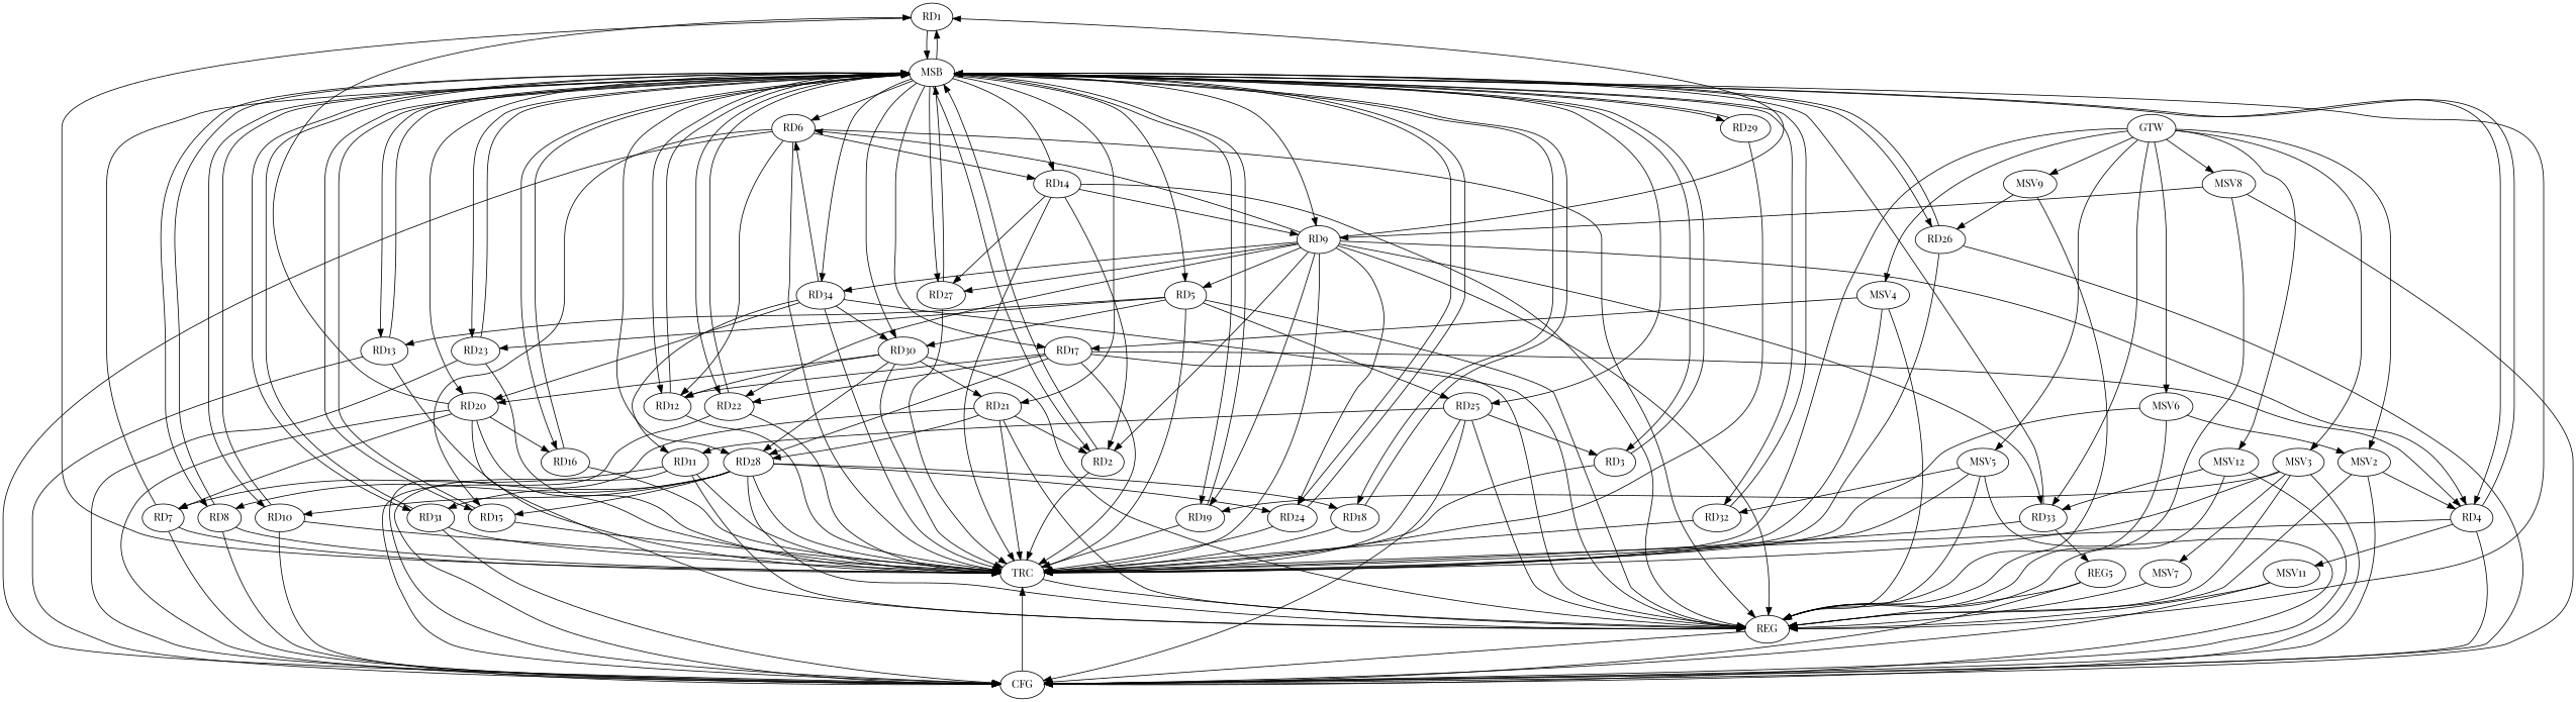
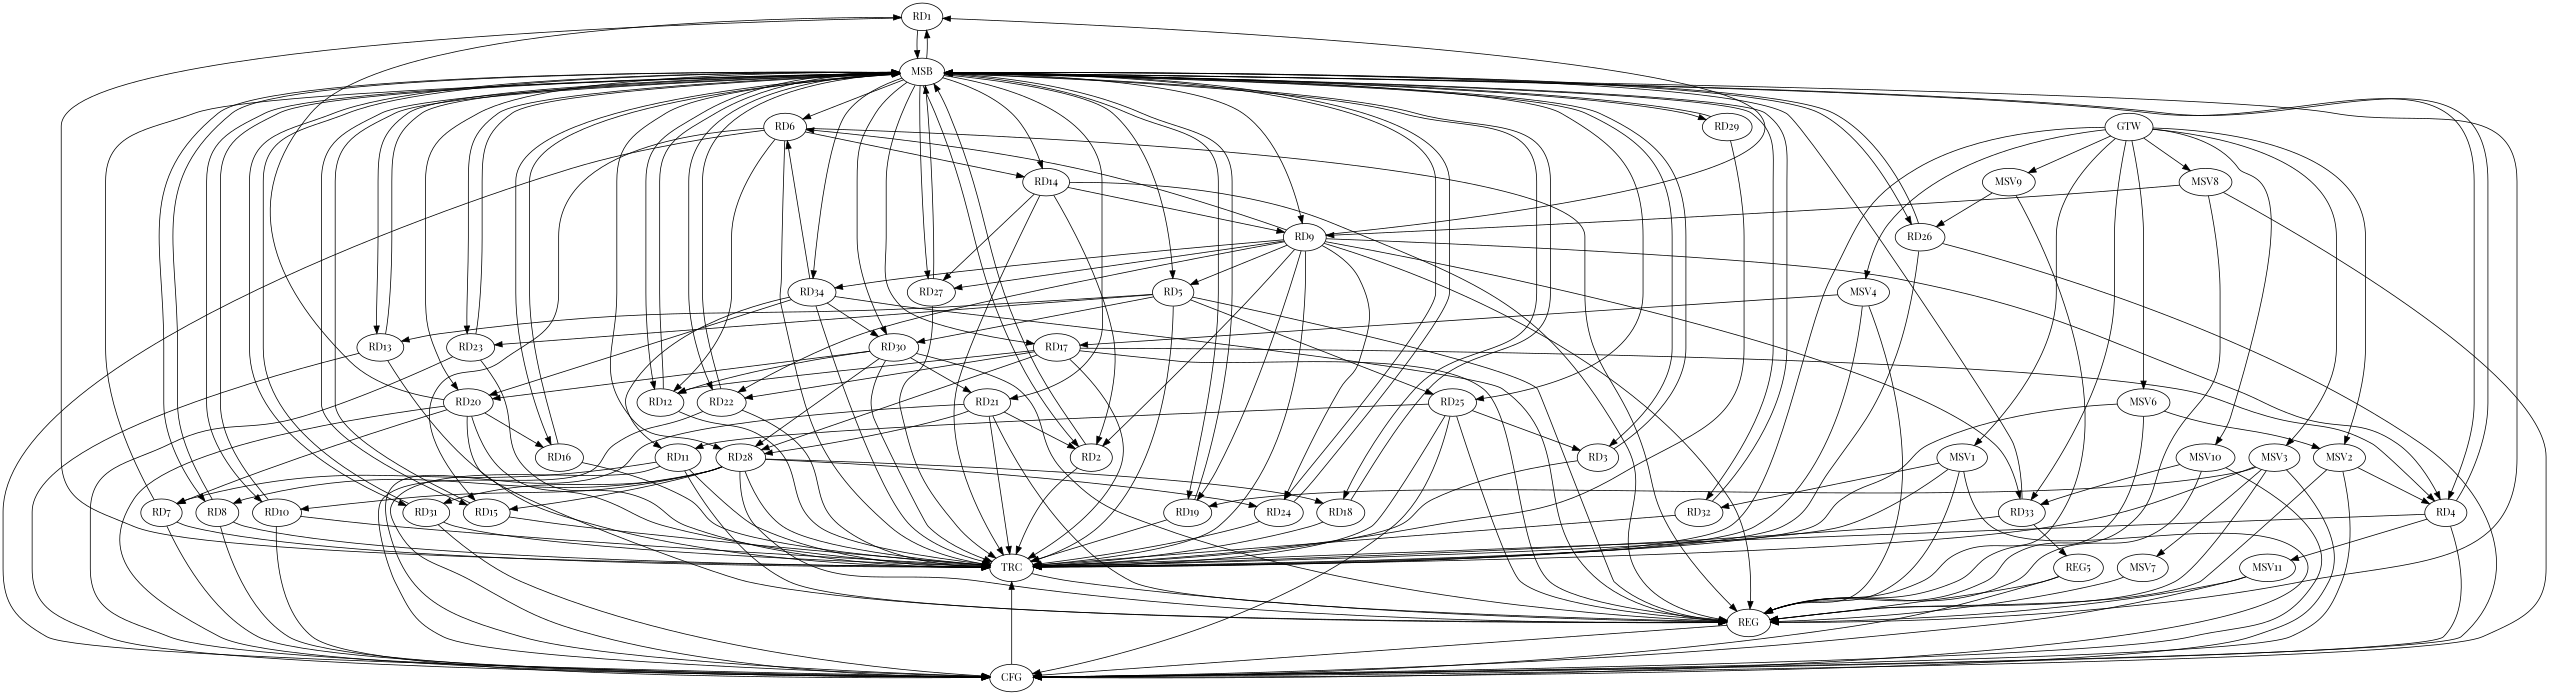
  strict digraph {
    fontname="Playfair Display"
    node [fontname="Playfair Display"]
    edge [fontname="Playfair Display"]
    n1 [label=RD1]
    n2 [label=MSB]
    n3 [label=TRC]
    n4 [label=RD2]
    n5 [label=RD3]
    n6 [label=RD4]
    n7 [label=RD5]
    n8 [label=RD13]
    n9 [label=RD23]
    n10 [label=RD25]
    n11 [label=RD30]
    n12 [label=REG]
    n13 [label=RD6]
    n14 [label=RD12]
    n15 [label=RD14]
    n16 [label=RD15]
    n17 [label=RD8]
    n18 [label=RD9]
    n19 [label=RD19]
    n20 [label=RD22]
    n21 [label=RD24]
    n22 [label=RD27]
    n23 [label=RD34]
    n24 [label=RD10]
    n25 [label=RD16]
    n26 [label=RD17]
    n27 [label=RD28]
    n28 [label=RD18]
    n29 [label=RD20]
    n30 [label=RD21]
    n31 [label=RD26]
    n32 [label=RD31]
    n33 [label=RD29]
    n34 [label=RD32]
    n35 [label=CFG]
    n36 [label=MSV11]
    n37 [label=RD11]
    n38 [label=RD7]
    n39 [label=RD33]
    n40 [label=REG5]
    n41 [label=GTW]
-   n42 [label=MSV5]
+   n42 [label=MSV1]
    n43 [label=MSV2]
    n44 [label=MSV3]
    n45 [label=MSV4]
    n46 [label=MSV6]
    n47 [label=MSV8]
    n48 [label=MSV9]
-   n49 [label=MSV12]
+   n49 [label=MSV10]
    n50 [label=MSV7]
    n1 -> n2
    n1 -> n3
    n2 -> n1
    n2 -> n4
    n2 -> n5
    n2 -> n6
    n2 -> n7
    n2 -> n8
    n2 -> n9
    n2 -> n10
    n2 -> n11
    n2 -> n12
    n2 -> n13
    n2 -> n14
    n2 -> n15
    n2 -> n16
    n2 -> n17
    n2 -> n18
    n2 -> n19
    n2 -> n20
    n2 -> n21
    n2 -> n22
    n2 -> n23
    n2 -> n24
    n2 -> n25
    n2 -> n26
    n2 -> n27
    n2 -> n28
    n2 -> n29
    n2 -> n30
    n2 -> n31
    n2 -> n32
    n2 -> n33
    n2 -> n34
    n3 -> n12
    n4 -> n2
    n4 -> n3
    n5 -> n2
    n5 -> n3
    n6 -> n2
    n6 -> n3
    n6 -> n35
    n6 -> n36
    n7 -> n3
    n7 -> n8
    n7 -> n9
    n7 -> n10
    n7 -> n11
    n7 -> n12
    n8 -> n2
    n8 -> n3
    n8 -> n35
    n9 -> n2
    n9 -> n3
    n9 -> n35
    n10 -> n3
    n10 -> n5
    n10 -> n12
    n10 -> n35
    n10 -> n37
    n11 -> n3
    n11 -> n12
    n11 -> n14
    n11 -> n27
    n11 -> n29
    n11 -> n30
    n12 -> n35
    n13 -> n3
    n13 -> n12
    n13 -> n14
    n13 -> n15
    n13 -> n16
    n13 -> n35
    n14 -> n2
    n14 -> n3
    n15 -> n3
    n15 -> n4
    n15 -> n12
    n15 -> n18
    n15 -> n22
    n16 -> n2
    n16 -> n3
    n17 -> n2
    n17 -> n3
    n17 -> n35
    n18 -> n1
    n18 -> n3
    n18 -> n4
    n18 -> n6
    n18 -> n7
    n18 -> n12
    n18 -> n13
    n18 -> n19
    n18 -> n20
    n18 -> n21
    n18 -> n22
    n18 -> n23
    n18 -> n39
    n19 -> n2
    n19 -> n3
    n20 -> n2
    n20 -> n3
    n20 -> n35
    n21 -> n2
    n21 -> n3
    n22 -> n2
    n22 -> n3
    n23 -> n3
    n23 -> n11
    n23 -> n12
    n23 -> n13
    n23 -> n29
    n23 -> n37
    n24 -> n2
    n24 -> n3
    n24 -> n35
    n25 -> n2
    n25 -> n3
    n26 -> n3
    n26 -> n6
    n26 -> n12
    n26 -> n14
    n26 -> n20
    n26 -> n27
    n27 -> n3
    n27 -> n12
    n27 -> n16
    n27 -> n17
    n27 -> n21
    n27 -> n24
    n27 -> n28
    n27 -> n32
    n28 -> n2
    n28 -> n3
    n29 -> n1
    n29 -> n3
    n29 -> n12
    n29 -> n25
    n29 -> n35
    n29 -> n38
    n30 -> n3
    n30 -> n4
    n30 -> n12
    n30 -> n27
    n30 -> n35
    n31 -> n2
    n31 -> n3
    n31 -> n35
    n32 -> n2
    n32 -> n3
    n32 -> n35
    n33 -> n2
    n33 -> n3
    n34 -> n2
    n34 -> n3
    n35 -> n3
    n36 -> n12
    n36 -> n35
    n37 -> n3
    n37 -> n12
    n37 -> n35
    n37 -> n38
    n38 -> n2
    n38 -> n3
    n38 -> n35
    n39 -> n2
    n39 -> n3
    n39 -> n40
    n40 -> n12
    n40 -> n35
    n41 -> n3
    n41 -> n39
    n41 -> n42
    n41 -> n43
    n41 -> n44
    n41 -> n45
    n41 -> n46
    n41 -> n47
    n41 -> n48
    n41 -> n49
    n42 -> n3
    n42 -> n12
    n42 -> n34
    n42 -> n35
    n43 -> n6
    n43 -> n12
    n43 -> n35
    n44 -> n3
    n44 -> n12
    n44 -> n19
    n44 -> n35
    n44 -> n50
    n45 -> n3
    n45 -> n12
    n45 -> n26
    n46 -> n3
    n46 -> n12
    n46 -> n43
    n47 -> n12
    n47 -> n18
    n47 -> n35
    n48 -> n12
    n48 -> n31
    n49 -> n12
    n49 -> n35
    n49 -> n39
    n50 -> n12
  }
